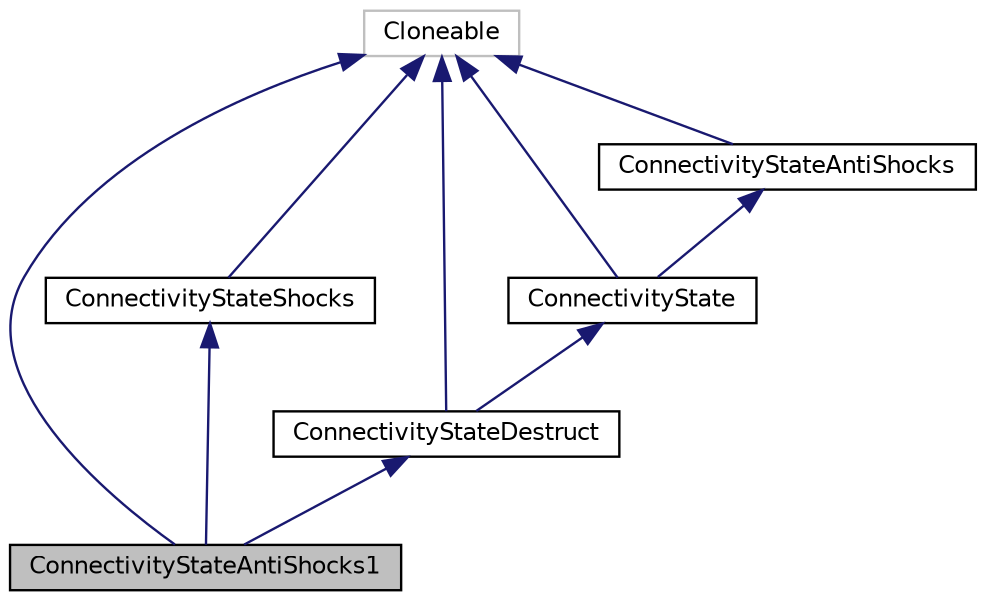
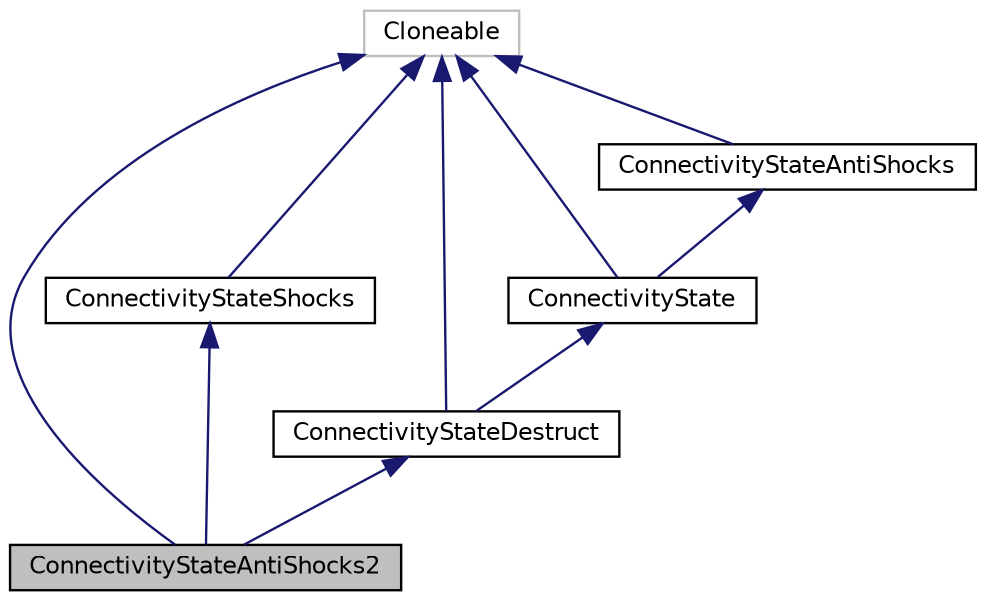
  digraph {
    node [color=black fontname=Helvetica fontsize=10 shape=record]
    edge [color=midnightblue dir=back fontname=Helvetica fontsize=10 labelfontname=Helvetica labelfontsize=10 style=solid]
-   n1 [fillcolor=grey75 fontcolor=black height=0.2 label=ConnectivityStateAntiShocks1 style=filled width=0.4]
+   n1 [fillcolor=grey75 fontcolor=black height=0.2 label=ConnectivityStateAntiShocks2 style=filled width=0.4]
    n2 [height=0.2 label=ConnectivityStateShocks width=0.4]
    n3 [height=0.2 label=ConnectivityStateDestruct width=0.4]
    n4 [height=0.2 label=ConnectivityState width=0.4]
    n5 [height=0.2 label=ConnectivityStateAntiShocks width=0.4]
    n6 [color=grey75 height=0.2 label=Cloneable width=0.4]
    n2 -> n1
    n3 -> n1
    n4 -> n3
    n5 -> n4
    n6 -> n1
    n6 -> n2
    n6 -> n3
    n6 -> n4
    n6 -> n5
  }
